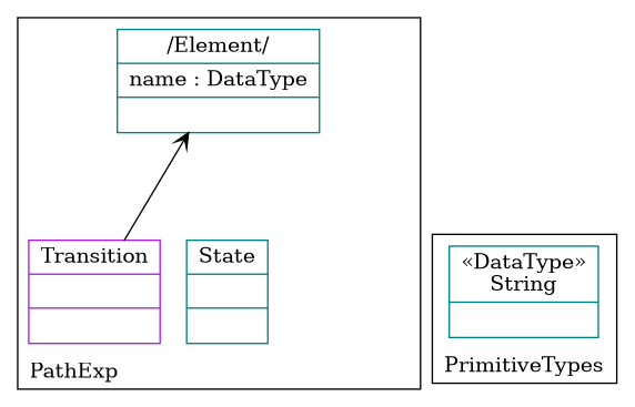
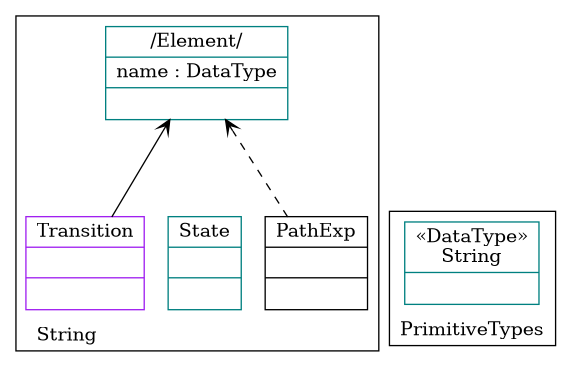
  digraph {
    compound=true
    labeljust=l
    labelloc=t
    nodeSep=0.75
    rankdir=BT
    node [color=teal shape=record]
    edge [arrowhead=vee constraint=true group=Element minlen=2]
    n1 [label="{/Element/|name : DataType| }"]
+   n2 [color=black label="{PathExp| | }"]
    n3 [label="{State| | }"]
    n4 [color=purple label="{Transition| | }"]
    n5 [label="{&#171;DataType&#187;\nString|}"]
    subgraph cluster_1 {
      color=black
-     label=PathExp
+     label=String
      n1
+     n2
      n3
      n4
    }
    subgraph cluster_2 {
      color=black
      label=PrimitiveTypes
      n5
    }
+   n2 -> n1 [style=dashed]
    n4 -> n1 [style=solid]
  }
